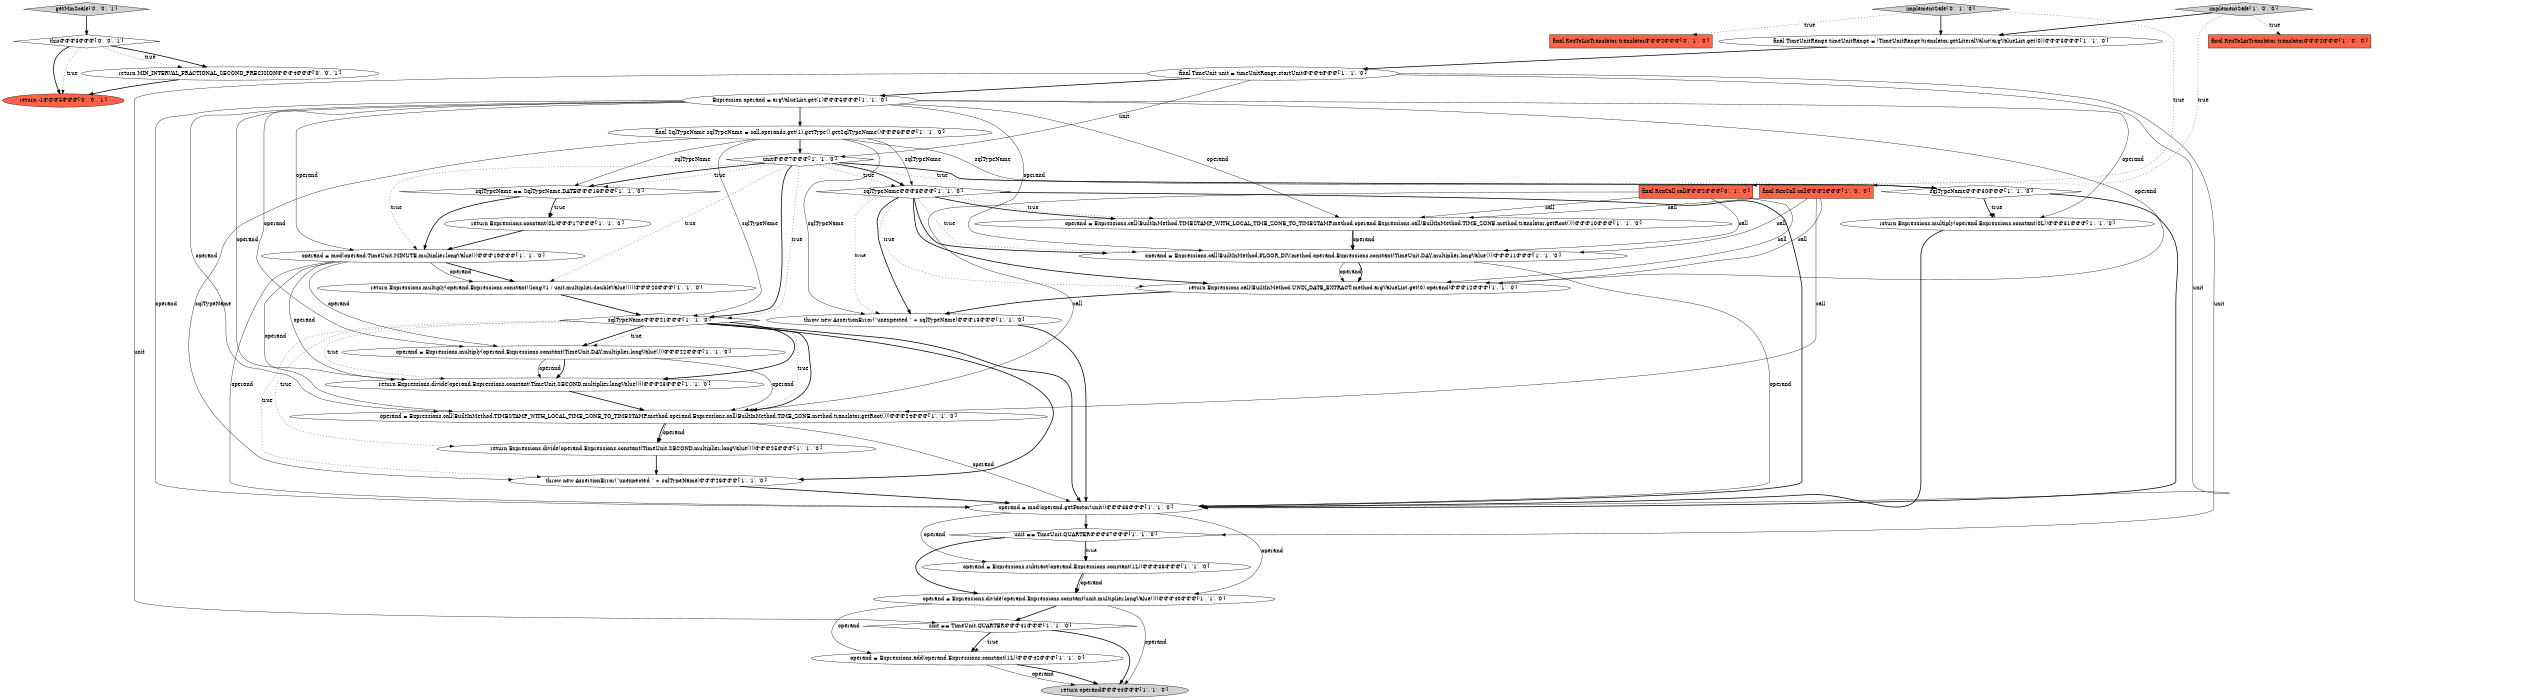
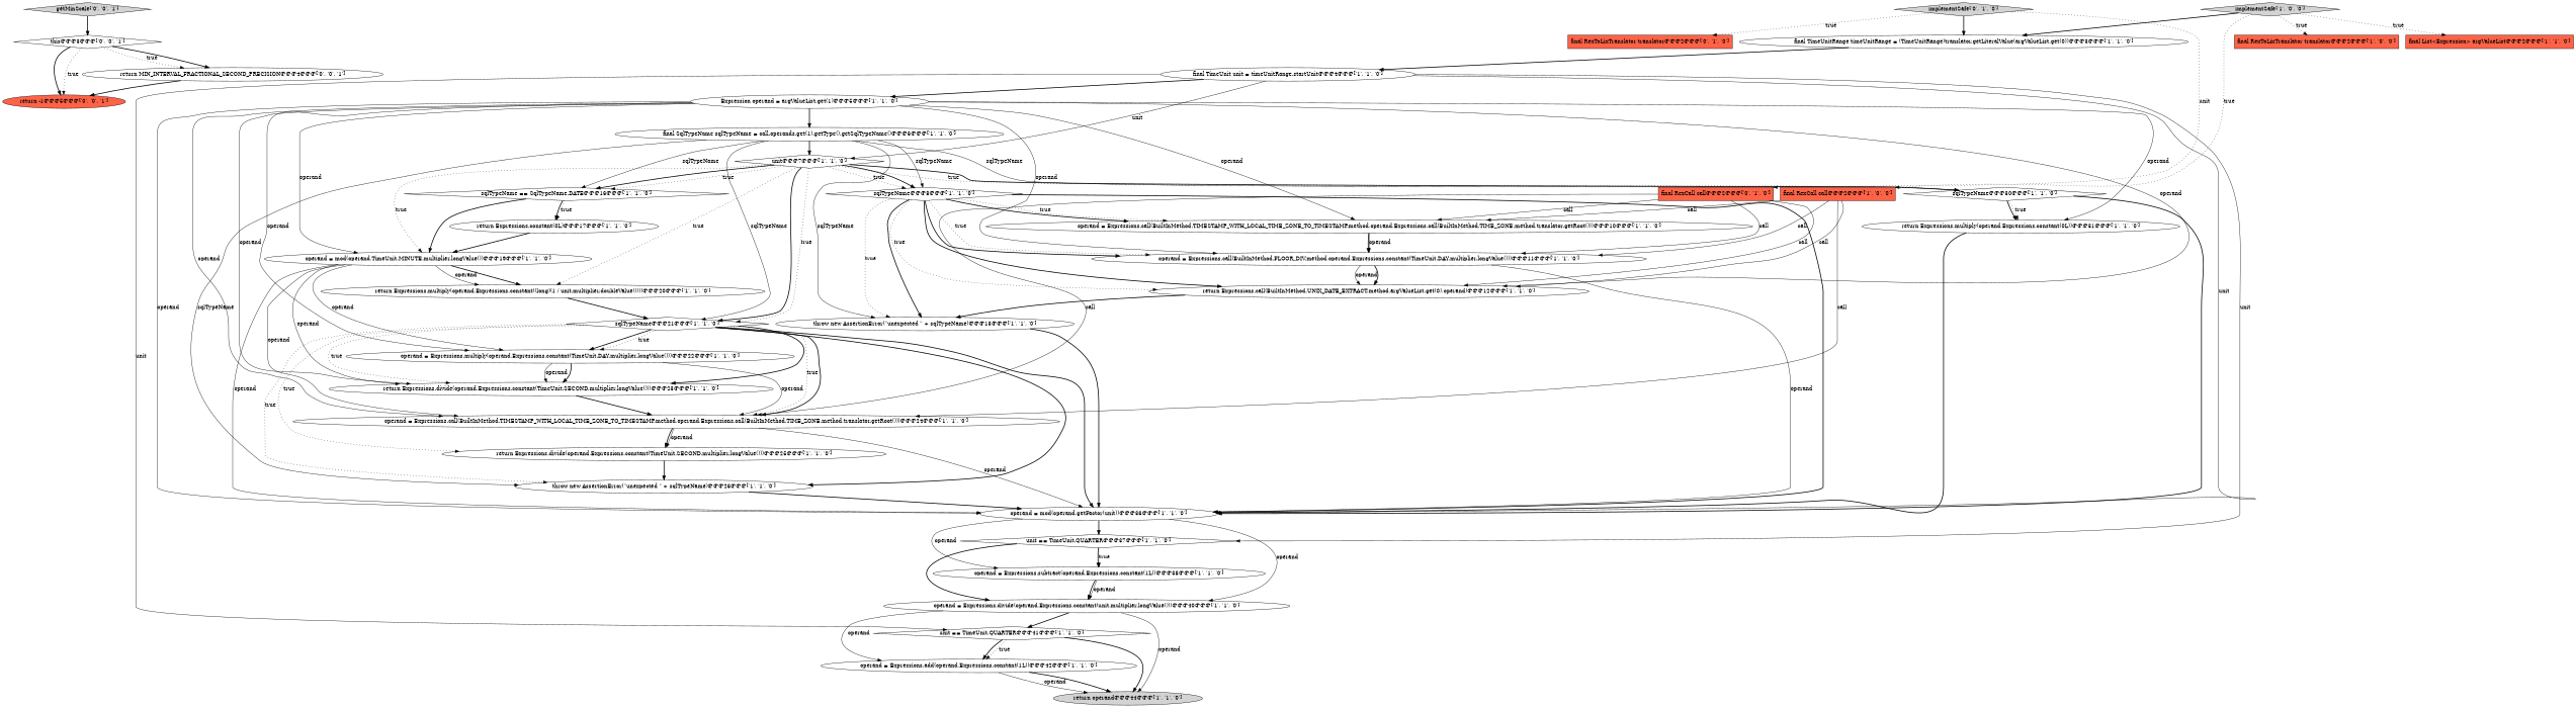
  digraph {
    node [fillcolor=white shape=ellipse style=filled]
    edge [style=bold]
    n1 [fillcolor=tomato label="return -1@@@5@@@['0', '0', '1']"]
    n2 [label="Expression operand = argValueList.get(1)@@@5@@@['1', '1', '0']"]
    n3 [label="operand = Expressions.call(BuiltInMethod.TIMESTAMP_WITH_LOCAL_TIME_ZONE_TO_TIMESTAMP.method,operand,Expressions.call(BuiltInMethod.TIME_ZONE.method,translator.getRoot()))@@@24@@@['1', '1', '0']"]
    n4 [label="operand = mod(operand,TimeUnit.MINUTE.multiplier.longValue())@@@19@@@['1', '1', '0']"]
    n5 [label="operand = Expressions.call(BuiltInMethod.FLOOR_DIV.method,operand,Expressions.constant(TimeUnit.DAY.multiplier.longValue()))@@@11@@@['1', '1', '0']"]
    n6 [label="return Expressions.divide(operand,Expressions.constant(TimeUnit.SECOND.multiplier.longValue()))@@@23@@@['1', '1', '0']"]
    n7 [label="final SqlTypeName sqlTypeName = call.operands.get(1).getType().getSqlTypeName()@@@6@@@['1', '1', '0']"]
    n8 [label="operand = Expressions.call(BuiltInMethod.TIMESTAMP_WITH_LOCAL_TIME_ZONE_TO_TIMESTAMP.method,operand,Expressions.call(BuiltInMethod.TIME_ZONE.method,translator.getRoot()))@@@10@@@['1', '1', '0']"]
    n9 [label="operand = Expressions.multiply(operand,Expressions.constant(TimeUnit.DAY.multiplier.longValue()))@@@22@@@['1', '1', '0']"]
    n10 [label="operand = mod(operand,getFactor(unit))@@@36@@@['1', '1', '0']"]
    n11 [label="return Expressions.multiply(operand,Expressions.constant(0L))@@@31@@@['1', '1', '0']"]
    n12 [label="return Expressions.call(BuiltInMethod.UNIX_DATE_EXTRACT.method,argValueList.get(0),operand)@@@12@@@['1', '1', '0']"]
    n13 [label="return Expressions.divide(operand,Expressions.constant(TimeUnit.SECOND.multiplier.longValue()))@@@25@@@['1', '1', '0']"]
    n14 [label="return Expressions.multiply(operand,Expressions.constant((long)(1 / unit.multiplier.doubleValue())))@@@20@@@['1', '1', '0']"]
    n15 [label="unit@@@7@@@['1', '1', '0']" shape=diamond]
    n16 [label="sqlTypeName@@@8@@@['1', '1', '0']" shape=diamond]
    n17 [label="sqlTypeName@@@30@@@['1', '1', '0']" shape=diamond]
    n18 [label="sqlTypeName == SqlTypeName.DATE@@@16@@@['1', '1', '0']" shape=diamond]
    n19 [label="sqlTypeName@@@21@@@['1', '1', '0']" shape=diamond]
    n20 [label="throw new AssertionError(\"unexpected \" + sqlTypeName)@@@13@@@['1', '1', '0']"]
    n21 [label="throw new AssertionError(\"unexpected \" + sqlTypeName)@@@26@@@['1', '1', '0']"]
    n22 [label="unit == TimeUnit.QUARTER@@@37@@@['1', '1', '0']" shape=diamond]
    n23 [label="operand = Expressions.divide(operand,Expressions.constant(unit.multiplier.longValue()))@@@40@@@['1', '1', '0']"]
    n24 [label="operand = Expressions.subtract(operand,Expressions.constant(1L))@@@38@@@['1', '1', '0']"]
    n25 [label="return Expressions.constant(0L)@@@17@@@['1', '1', '0']"]
    n26 [label="operand = Expressions.add(operand,Expressions.constant(1L))@@@42@@@['1', '1', '0']"]
    n27 [fillcolor=lightgray label="return operand@@@44@@@['1', '1', '0']"]
    n28 [label="unit == TimeUnit.QUARTER@@@41@@@['1', '1', '0']" shape=diamond]
    n29 [fillcolor=lightgray label="implementSafe['0', '1', '0']" shape=diamond]
    n30 [fillcolor=tomato label="final RexCall call@@@2@@@['0', '1', '0']" shape=box]
    n31 [fillcolor=tomato label="final RexToLixTranslator translator@@@2@@@['0', '1', '0']" shape=box]
    n32 [label="final TimeUnitRange timeUnitRange = (TimeUnitRange)translator.getLiteralValue(argValueList.get(0))@@@3@@@['1', '1', '0']"]
+   n33 [fillcolor=tomato label="final List<Expression> argValueList@@@2@@@['1', '1', '0']" shape=box]
    n34 [label="final TimeUnit unit = timeUnitRange.startUnit@@@4@@@['1', '1', '0']"]
    n35 [label="this@@@3@@@['0', '0', '1']" shape=diamond]
    n36 [label="return MIN_INTERVAL_FRACTIONAL_SECOND_PRECISION@@@4@@@['0', '0', '1']"]
    n37 [fillcolor=lightgray label="implementSafe['1', '0', '0']" shape=diamond]
    n38 [fillcolor=tomato label="final RexToLixTranslator translator@@@2@@@['1', '0', '0']" shape=box]
    n39 [fillcolor=tomato label="final RexCall call@@@2@@@['1', '0', '0']" shape=box]
    n40 [fillcolor=lightgray label="getMinScale['0', '0', '1']" shape=diamond]
    n2 -> n3 [label=operand style=solid]
    n2 -> n4 [label=operand style=solid]
    n2 -> n5 [label=operand style=solid]
    n2 -> n6 [label=operand style=solid]
    n2 -> n7
    n2 -> n8 [label=operand style=solid]
    n2 -> n9 [label=operand style=solid]
    n2 -> n10 [label=operand style=solid]
    n2 -> n11 [label=operand style=solid]
    n2 -> n12 [label=operand style=solid]
    n3 -> n10 [label=operand style=solid]
    n3 -> n13
    n3 -> n13 [label=operand style=solid]
    n4 -> n3 [label=operand style=solid]
    n4 -> n6 [label=operand style=solid]
    n4 -> n9 [label=operand style=solid]
    n4 -> n10 [label=operand style=solid]
    n4 -> n14
    n4 -> n14 [label=operand style=solid]
    n5 -> n10 [label=operand style=solid]
    n5 -> n12 [label=operand style=solid]
    n5 -> n12
    n6 -> n3
    n7 -> n15
    n7 -> n16 [label=sqlTypeName style=solid]
    n7 -> n17 [label=sqlTypeName style=solid]
    n7 -> n18 [label=sqlTypeName style=solid]
    n7 -> n19 [label=sqlTypeName style=solid]
    n7 -> n20 [label=sqlTypeName style=solid]
    n7 -> n21 [label=sqlTypeName style=solid]
    n8 -> n5
    n8 -> n5 [label=operand style=solid]
    n9 -> n3 [label=operand style=solid]
    n9 -> n6
    n9 -> n6 [label=operand style=solid]
    n10 -> n22
    n10 -> n23 [label=operand style=solid]
    n10 -> n24 [label=operand style=solid]
    n11 -> n10
    n12 -> n20
    n13 -> n21
    n14 -> n19
    n15 -> n4 [label=true style=dotted]
    n15 -> n14 [label=true style=dotted]
    n15 -> n16 [label=true style=dotted]
    n15 -> n16
    n15 -> n17 [label=true style=dotted]
    n15 -> n17
    n15 -> n18 [label=true style=dotted]
    n15 -> n18
    n15 -> n19
    n15 -> n19 [label=true style=dotted]
    n16 -> n5
    n16 -> n5 [label=true style=dotted]
    n16 -> n8
    n16 -> n8 [label=true style=dotted]
    n16 -> n10
    n16 -> n12 [label=true style=dotted]
    n16 -> n12
    n16 -> n20 [label=true style=dotted]
    n16 -> n20
    n17 -> n10
    n17 -> n11
    n17 -> n11 [label=true style=dotted]
    n18 -> n4
    n18 -> n25 [label=true style=dotted]
    n18 -> n25
    n19 -> n3 [label=true style=dotted]
    n19 -> n3
    n19 -> n6
    n19 -> n6 [label=true style=dotted]
    n19 -> n9
    n19 -> n9 [label=true style=dotted]
    n19 -> n10
    n19 -> n13 [label=true style=dotted]
    n19 -> n21
    n19 -> n21 [label=true style=dotted]
    n20 -> n10
    n21 -> n10
    n22 -> n23
    n22 -> n24 [label=true style=dotted]
    n22 -> n24
    n23 -> n26 [label=operand style=solid]
    n23 -> n27 [label=operand style=solid]
    n23 -> n28
    n24 -> n23
    n24 -> n23 [label=operand style=solid]
    n25 -> n4
    n26 -> n27
    n26 -> n27 [label=operand style=solid]
    n28 -> n26
    n28 -> n26 [label=true style=dotted]
    n28 -> n27
-   n29 -> n30 [label=true style=dotted]
+   n29 -> n30 [label=unit style=dotted]
    n29 -> n31 [label=true style=dotted]
    n29 -> n32
    n30 -> n3 [label=call style=solid]
    n30 -> n5 [label=call style=solid]
    n30 -> n8 [label=call style=solid]
    n30 -> n12 [label=call style=solid]
    n32 -> n34
    n34 -> n2
    n34 -> n10 [label=unit style=solid]
    n34 -> n15 [label=unit style=solid]
    n34 -> n22 [label=unit style=solid]
    n34 -> n28 [label=unit style=solid]
    n35 -> n1
    n35 -> n1 [label=true style=dotted]
    n35 -> n36 [label=true style=dotted]
    n35 -> n36
    n36 -> n1
    n37 -> n32
+   n37 -> n33 [label=true style=dotted]
    n37 -> n38 [label=true style=dotted]
    n37 -> n39 [label=true style=dotted]
    n39 -> n3 [label=call style=solid]
    n39 -> n5 [label=call style=solid]
    n39 -> n8 [label=call style=solid]
    n39 -> n12 [label=call style=solid]
    n40 -> n35
  }
